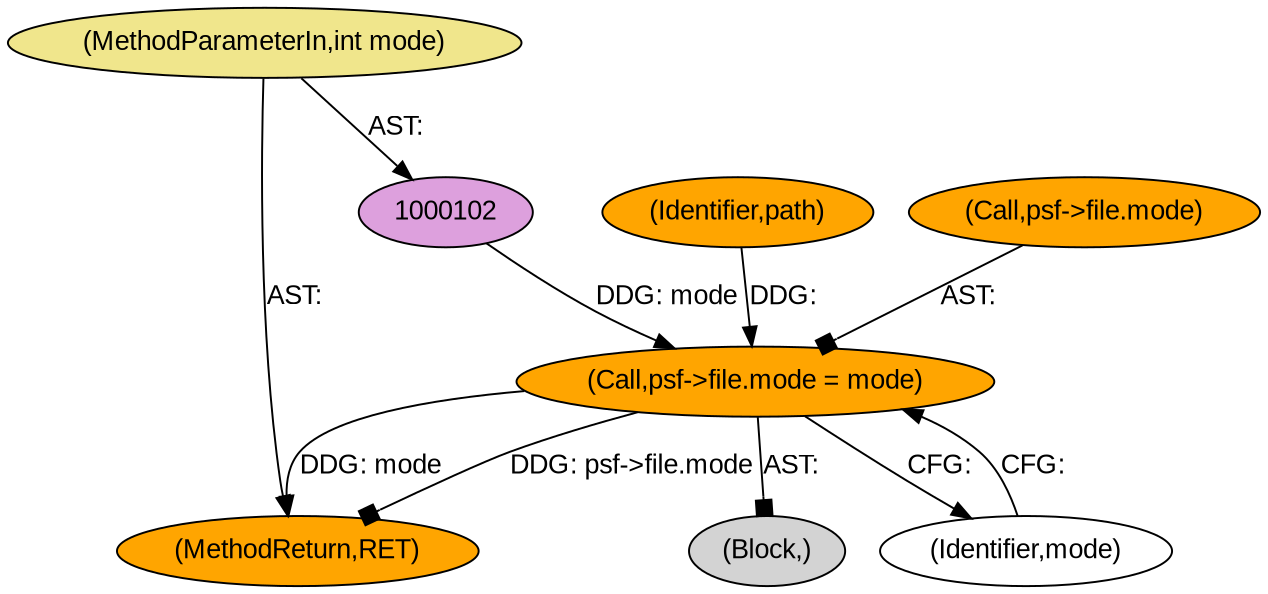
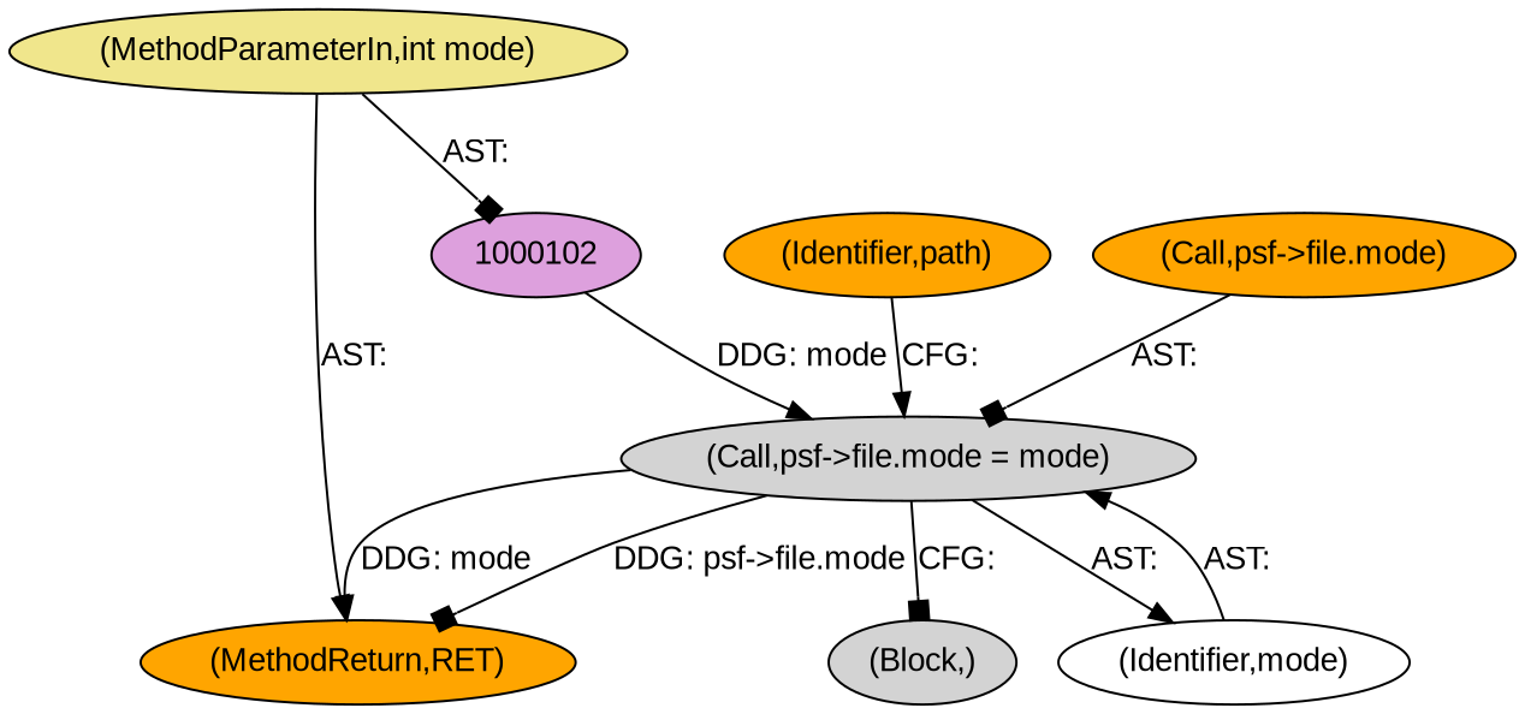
  digraph {
    fontname="Liberation Sans"
    node [fillcolor=orange fontname="Liberation Sans" style=filled]
    edge [arrowhead=normal fontname="Liberation Sans"]
-   n1 [label="(Call,psf->file.mode = mode)"]
+   n1 [fillcolor=lightgrey label="(Call,psf->file.mode = mode)"]
    n2 [fillcolor=lightgrey label="(Block,)"]
    n3 [label="(MethodReturn,RET)"]
    n4 [fillcolor=white label="(Identifier,mode)"]
    n5 [fillcolor=khaki label="(MethodParameterIn,int mode)"]
    1000102 [fillcolor=plum]
    n7 [label="(Identifier,path)"]
    n8 [label="(Call,psf->file.mode)"]
-   n1 -> n2 [arrowhead=box label="AST: "]
+   n1 -> n2 [arrowhead=box label="CFG: "]
    n1 -> n3 [label="DDG: mode"]
    n1 -> n3 [arrowhead=box label="DDG: psf->file.mode"]
-   n1 -> n4 [label="CFG: "]
-   n4 -> n1 [label="CFG: "]
+   n1 -> n4 [label="AST: "]
+   n4 -> n1 [label="AST: "]
    n5 -> n3 [label="AST: "]
-   n5 -> 1000102 [label="AST: "]
+   n5 -> 1000102 [arrowhead=box label="AST: "]
    1000102 -> n1 [label="DDG: mode"]
-   n7 -> n1 [label="DDG: "]
+   n7 -> n1 [label="CFG: "]
    n8 -> n1 [arrowhead=box label="AST: "]
  }
